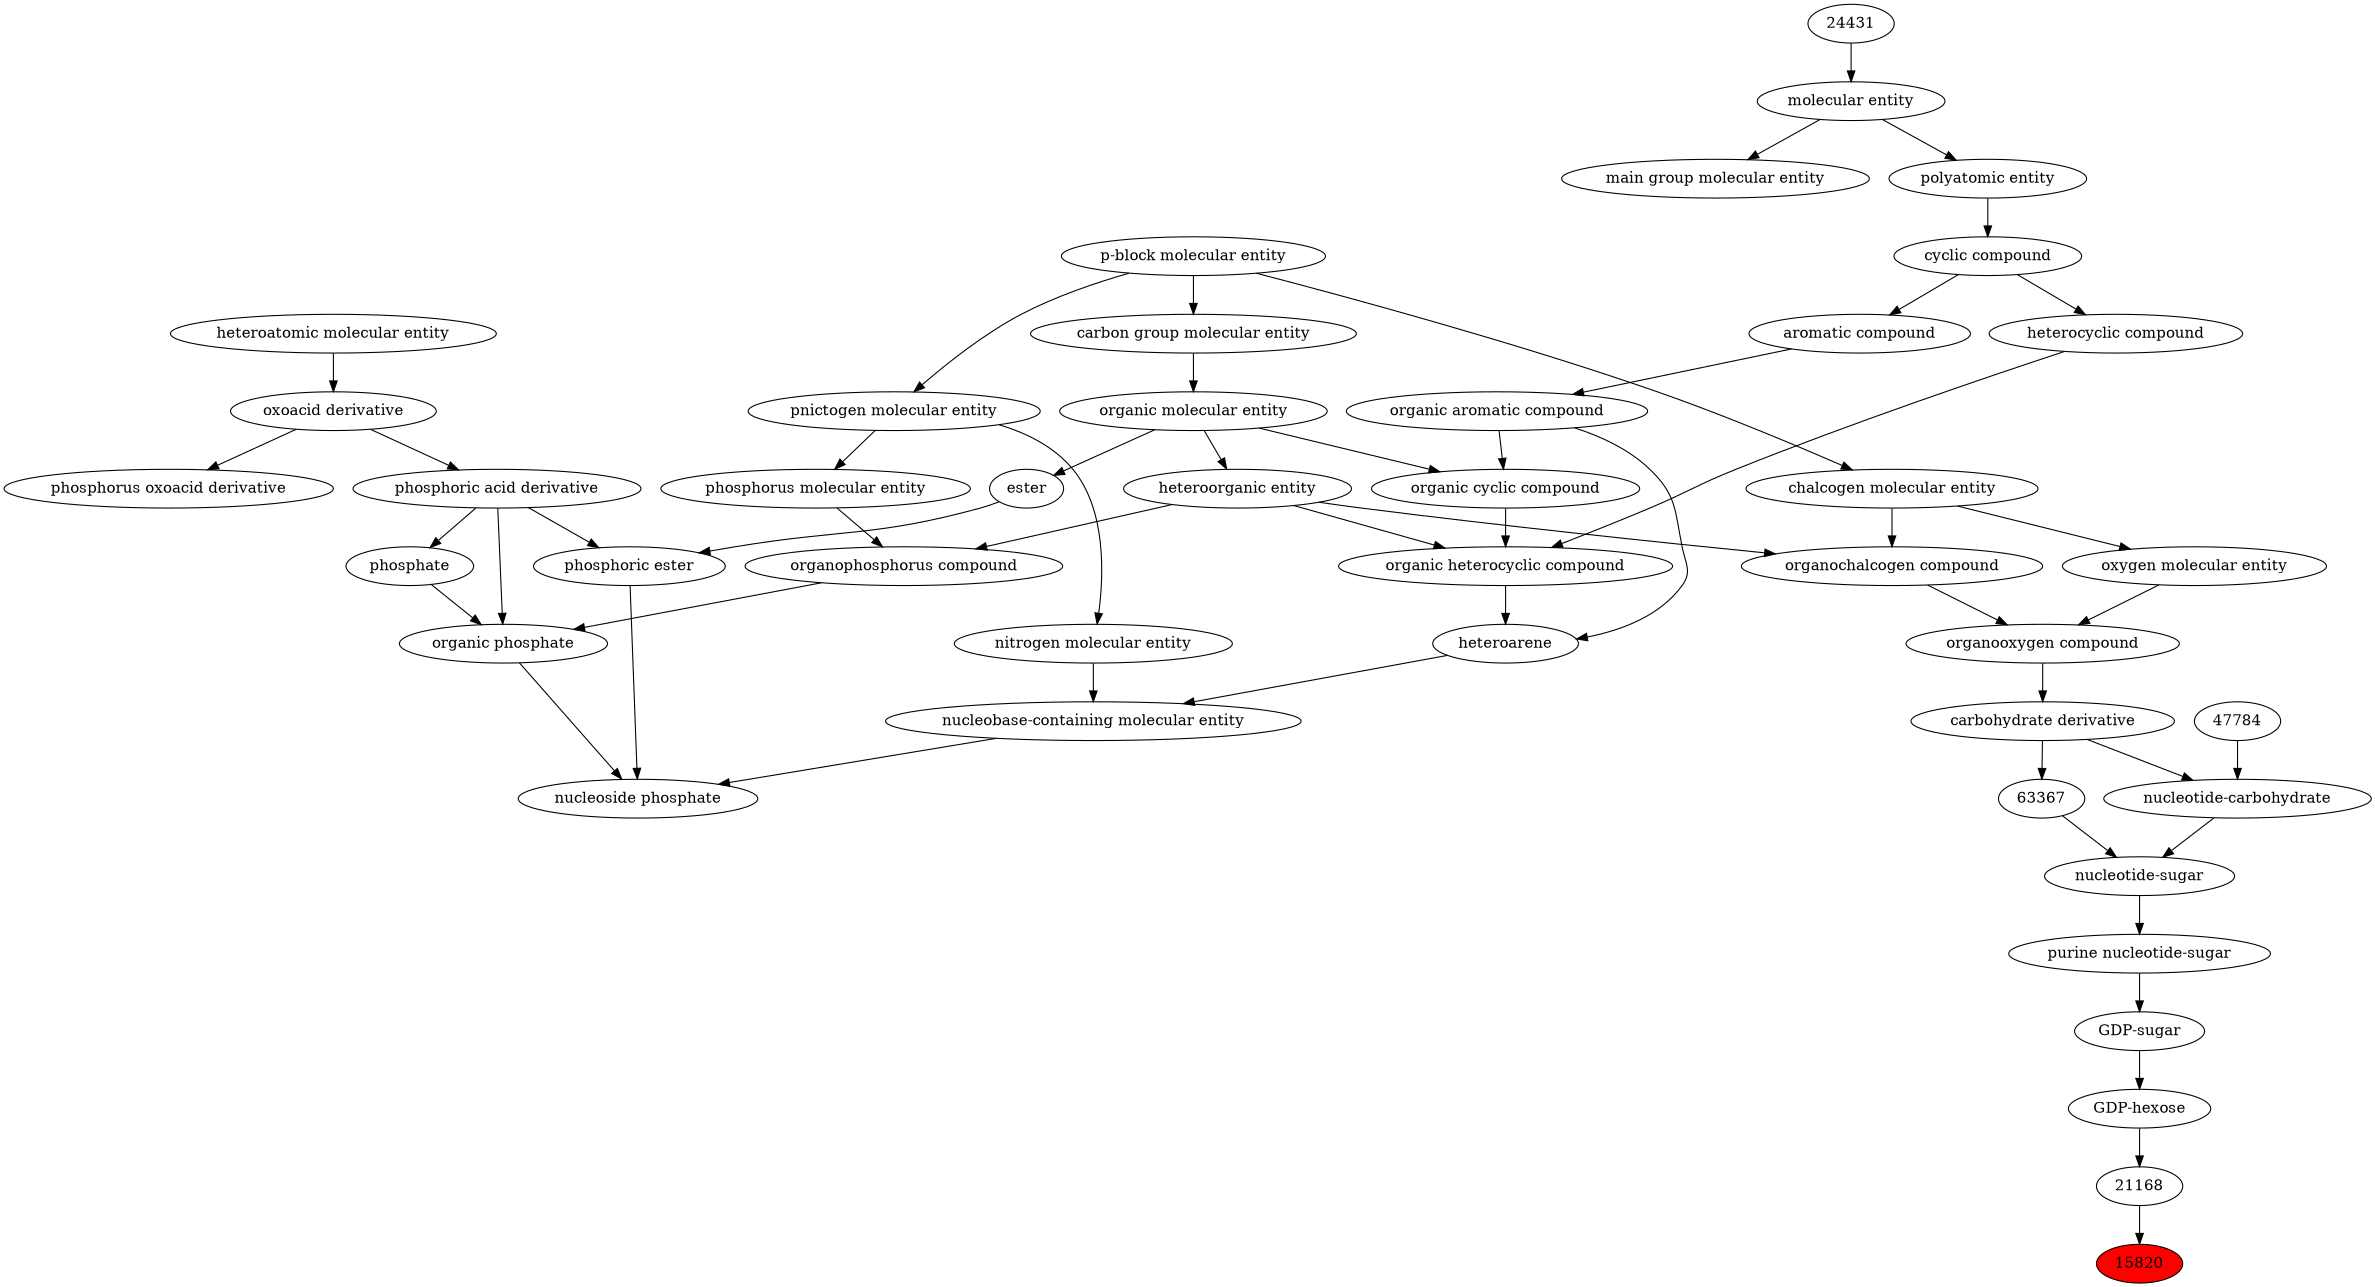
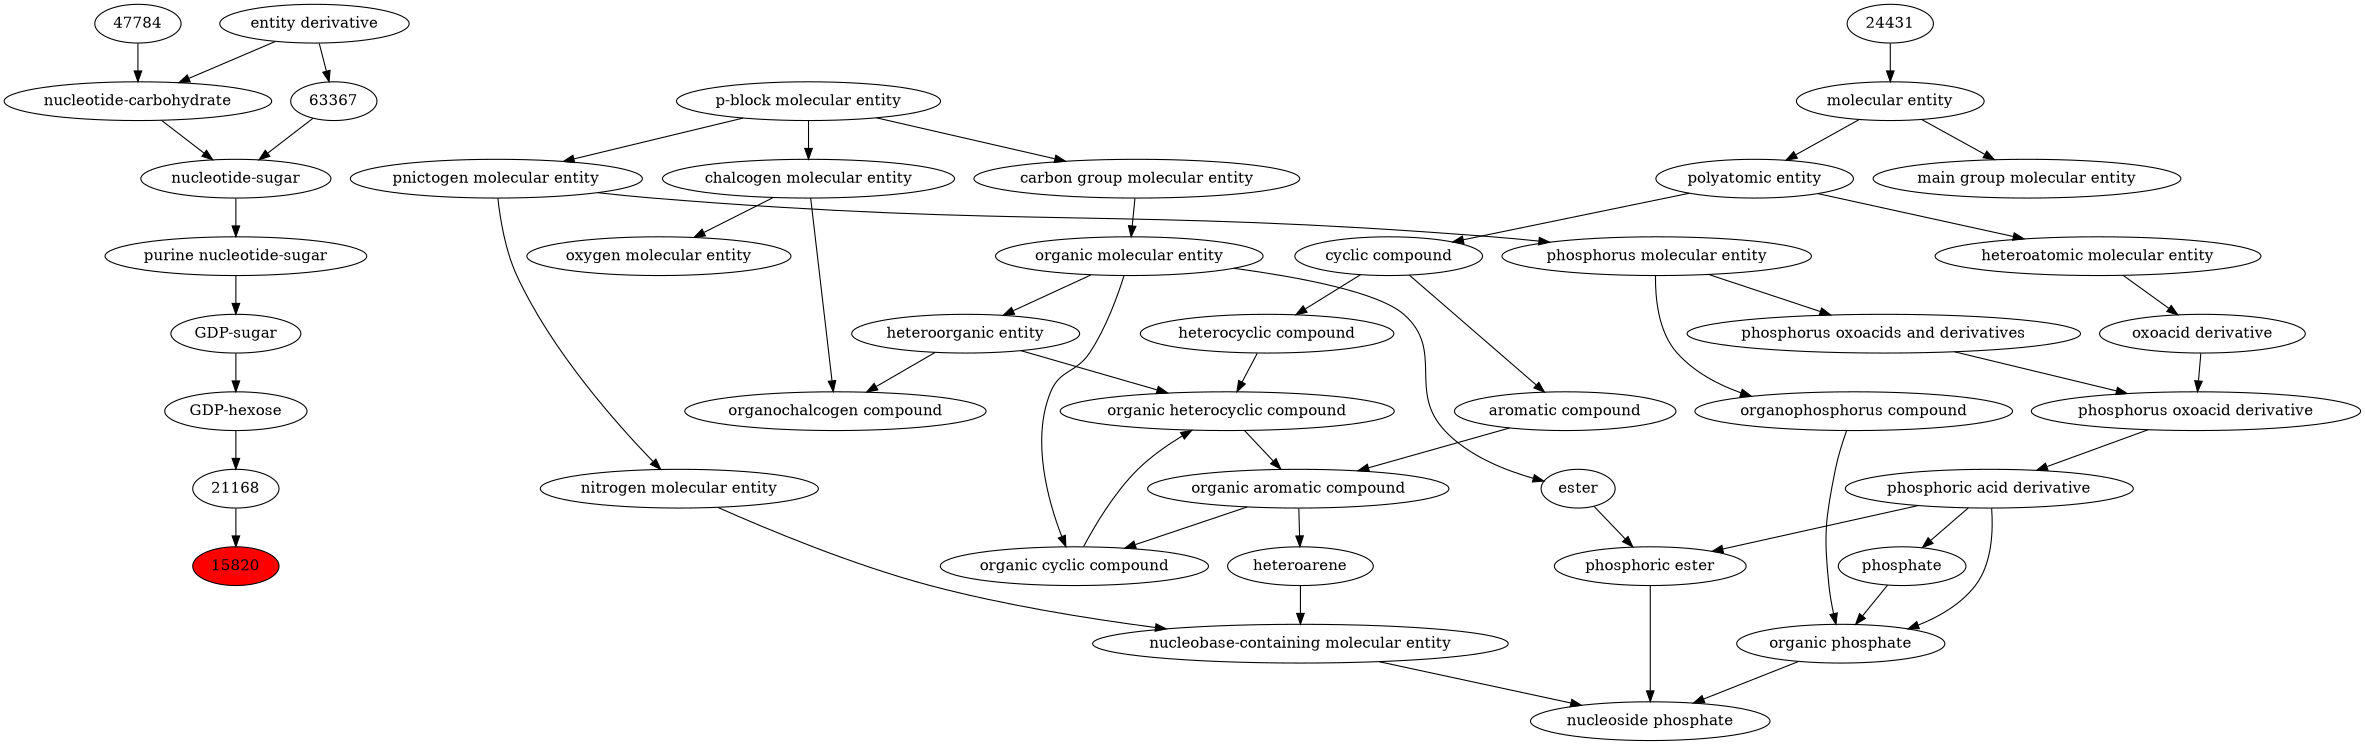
  digraph {
    n1 [fillcolor=red label=15820 style=filled]
    n2 [label=21168]
    n3 [label="GDP-hexose"]
    n4 [label="GDP-sugar"]
    n5 [label="purine nucleotide-sugar"]
    n6 [label="nucleotide-sugar"]
    n7 [label="nucleotide-carbohydrate"]
    n8 [label=63367]
    n9 [label=47784]
-   n10 [label="carbohydrate derivative"]
-   n11 [label="organooxygen compound"]
+   n10 [label="entity derivative"]
    n12 [label="nucleoside phosphate"]
    n13 [label="organochalcogen compound"]
    n14 [label="oxygen molecular entity"]
    n15 [label="organic phosphate"]
    n16 [label="phosphoric ester"]
    n17 [label="nucleobase-containing molecular entity"]
    n18 [label="heteroorganic entity"]
    n19 [label="organophosphorus compound"]
    n20 [label="organic heterocyclic compound"]
    n21 [label=heteroarene]
    n22 [label="chalcogen molecular entity"]
    n23 [label="phosphoric acid derivative"]
    n24 [label=phosphate]
    n25 [label=ester]
    n26 [label="nitrogen molecular entity"]
    n27 [label="organic molecular entity"]
    n28 [label="organic cyclic compound"]
    n29 [label="p-block molecular entity"]
    n30 [label="pnictogen molecular entity"]
    n31 [label="carbon group molecular entity"]
    n32 [label="phosphorus molecular entity"]
    n33 [label="phosphorus oxoacid derivative"]
+   n34 [label="phosphorus oxoacids and derivatives"]
    n35 [label="organic aromatic compound"]
    n36 [label="main group molecular entity"]
    n37 [label="oxoacid derivative"]
    n38 [label="aromatic compound"]
    n39 [label="heterocyclic compound"]
    n40 [label="molecular entity"]
    n41 [label="polyatomic entity"]
    n42 [label="heteroatomic molecular entity"]
    n43 [label="cyclic compound"]
    n44 [label=24431]
    n2 -> n1
    n3 -> n2
    n4 -> n3
    n5 -> n4
    n6 -> n5
    n7 -> n6
    n8 -> n6
    n9 -> n7
    n10 -> n7
    n10 -> n8
-   n11 -> n10
-   n13 -> n11
-   n14 -> n11
    n15 -> n12
    n16 -> n12
    n17 -> n12
    n18 -> n13
-   n18 -> n19
    n18 -> n20
    n19 -> n15
-   n20 -> n21
+   n20 -> n35
    n21 -> n17
    n22 -> n13
    n22 -> n14
    n23 -> n15
    n23 -> n16
    n23 -> n24
    n24 -> n15
    n25 -> n16
    n26 -> n17
    n27 -> n18
    n27 -> n25
    n27 -> n28
    n28 -> n20
    n29 -> n22
    n29 -> n30
    n29 -> n31
    n30 -> n26
    n30 -> n32
    n31 -> n27
    n32 -> n19
-   n37 -> n23
+   n32 -> n34
+   n33 -> n23
+   n34 -> n33
    n35 -> n21
    n35 -> n28
    n37 -> n33
    n38 -> n35
    n39 -> n20
    n40 -> n36
    n40 -> n41
+   n41 -> n42
    n41 -> n43
    n42 -> n37
    n43 -> n38
    n43 -> n39
    n44 -> n40
  }
